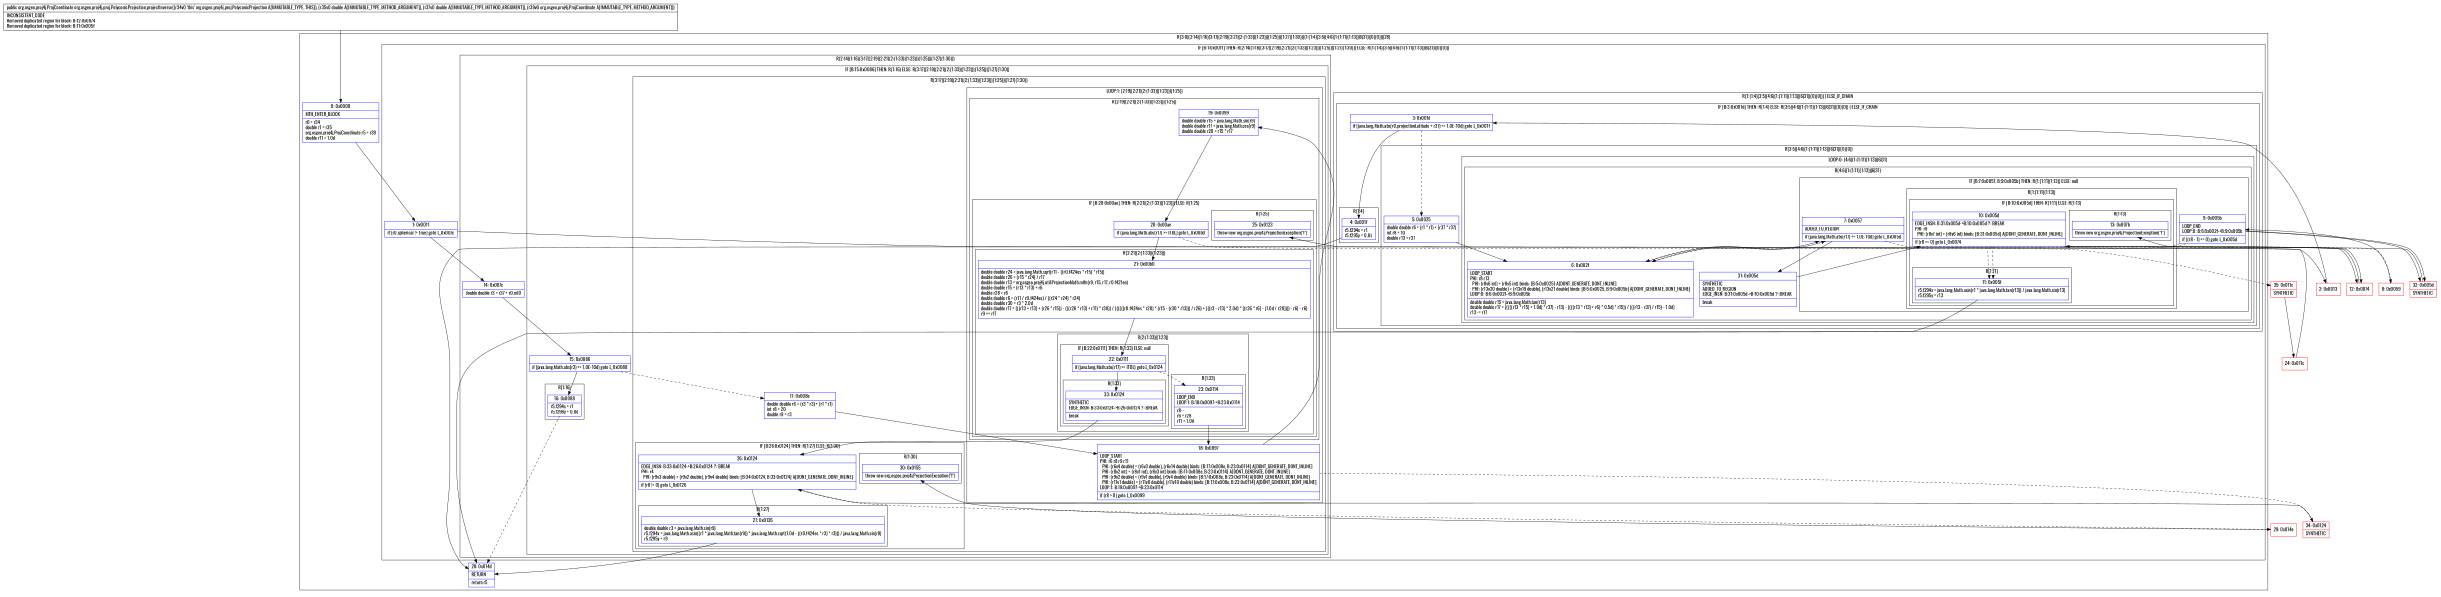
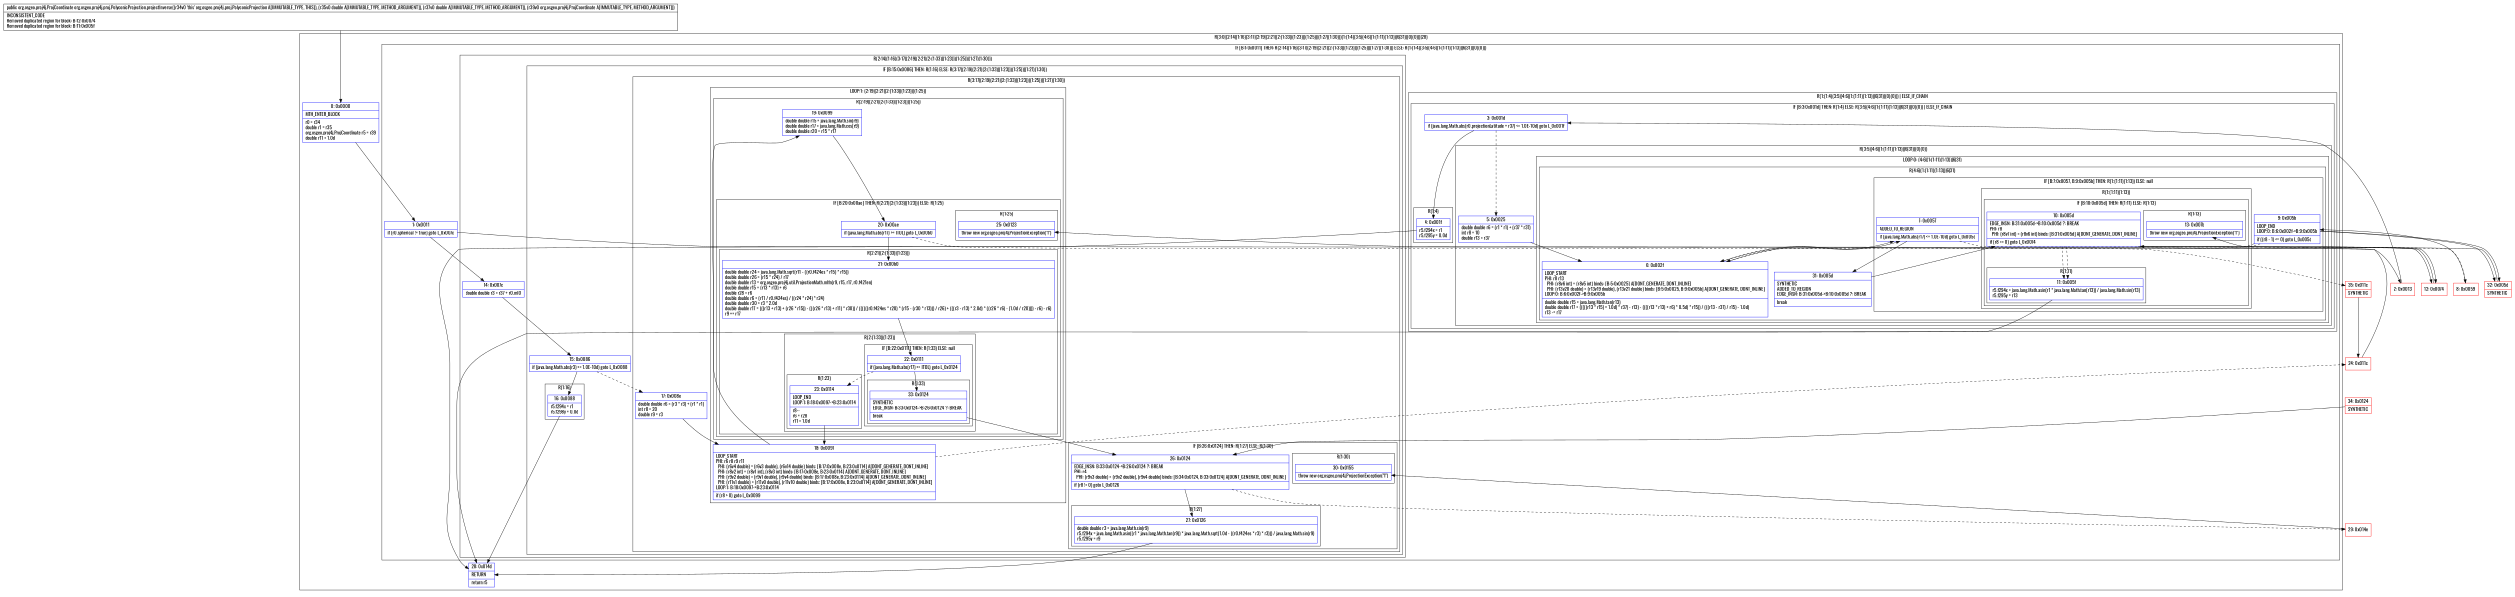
  digraph {
    fontname=Oswald
    node [color=blue fontname=Oswald shape=record]
    edge [fontname=Oswald]
    n1 [label="{16\:\ 0x0088|r5.f294x = r1\lr5.f298y = 0.0d\l}"]
    n2 [label="{33\:\ 0x0124|SYNTHETIC\lEDGE_INSN: B:33:0x0124\-\>B:26:0x0124 ?: BREAK  \l|break\l}"]
    n3 [label="{22\:\ 0x0111|if (java.lang.Math.abs(r17) \<= ITOL) goto L_0x0124\l}"]
    n4 [label="{23\:\ 0x0114|LOOP_END\lLOOP:1: B:18:0x0097\-\>B:23:0x0114\l|r8\-\-\lr6 = r28\lr11 = 1.0d\l}"]
    n5 [label="{21\:\ 0x00b0|double double r24 = java.lang.Math.sqrt(r11 \- ((r0.f424es * r15) * r15))\ldouble double r26 = (r15 * r24) \/ r17\ldouble double r13 = org.osgeo.proj4j.util.ProjectionMath.mlfn(r9, r15, r17, r0.f421en)\ldouble double r15 = (r13 * r13) + r6\ldouble r28 = r6\ldouble double r6 = (r11 \/ r0.f424es) \/ ((r24 * r24) * r24)\ldouble double r30 = r3 * 2.0d\ldouble double r17 = (((r13 + r13) + (r26 * r15)) \- (((r26 * r13) + r11) * r30)) \/ ((((((r0.f424es * r20) * (r15 \- (r30 * r13))) \/ r26) + (((r3 \- r13) * 2.0d) * ((r26 * r6) \- (1.0d \/ r20)))) \- r6) \- r6)\lr9 += r17\l}"]
    n6 [label="{25\:\ 0x0123|throw new org.osgeo.proj4j.ProjectionException(\"I\")\l}"]
    n7 [label="{20\:\ 0x00ae|if (java.lang.Math.abs(r17) \>= ITOL) goto L_0x00b0\l}"]
    n8 [label="{19\:\ 0x0099|double double r15 = java.lang.Math.sin(r9)\ldouble double r17 = java.lang.Math.cos(r9)\ldouble double r20 = r15 * r17\l}"]
    n9 [label="{18\:\ 0x0097|LOOP_START\lPHI: r6 r8 r9 r11 \l  PHI: (r6v4 double) = (r6v3 double), (r6v14 double) binds: [B:17:0x008e, B:23:0x0114] A[DONT_GENERATE, DONT_INLINE]\l  PHI: (r8v2 int) = (r8v1 int), (r8v3 int) binds: [B:17:0x008e, B:23:0x0114] A[DONT_GENERATE, DONT_INLINE]\l  PHI: (r9v2 double) = (r9v1 double), (r9v4 double) binds: [B:17:0x008e, B:23:0x0114] A[DONT_GENERATE, DONT_INLINE]\l  PHI: (r11v1 double) = (r11v0 double), (r11v10 double) binds: [B:17:0x008e, B:23:0x0114] A[DONT_GENERATE, DONT_INLINE]\lLOOP:1: B:18:0x0097\-\>B:23:0x0114\l|if (r8 \> 0) goto L_0x0099\l}"]
    n10 [label="{27\:\ 0x0126|double double r3 = java.lang.Math.sin(r9)\lr5.f294x = java.lang.Math.asin((r1 * java.lang.Math.tan(r9)) * java.lang.Math.sqrt(1.0d \- ((r0.f424es * r3) * r3))) \/ java.lang.Math.sin(r9)\lr5.f295y = r9\l}"]
    n11 [label="{30\:\ 0x0155|throw new org.osgeo.proj4j.ProjectionException(\"I\")\l}"]
    n12 [label="{26\:\ 0x0124|EDGE_INSN: B:33:0x0124\-\>B:26:0x0124 ?: BREAK  \lPHI: r4 \l  PHI: (r9v3 double) = (r9v2 double), (r9v4 double) binds: [B:34:0x0124, B:33:0x0124] A[DONT_GENERATE, DONT_INLINE]\l|if (r8 != 0) goto L_0x0126\l}"]
    n13 [label="{17\:\ 0x008e|double double r6 = (r3 * r3) + (r1 * r1)\lint r8 = 20\ldouble r9 = r3\l}"]
    n14 [label="{15\:\ 0x0086|if (java.lang.Math.abs(r3) \<= 1.0E\-10d) goto L_0x0088\l}"]
    n15 [label="{14\:\ 0x007c|double double r3 = r37 + r0.ml0\l}"]
    n16 [label="{4\:\ 0x001f|r5.f294x = r1\lr5.f295y = 0.0d\l}"]
    n17 [label="{13\:\ 0x007b|throw new org.osgeo.proj4j.ProjectionException(\"I\")\l}"]
    n18 [label="{11\:\ 0x005f|r5.f294x = java.lang.Math.asin(r1 * java.lang.Math.tan(r13)) \/ java.lang.Math.sin(r13)\lr5.f295y = r13\l}"]
    n19 [label="{10\:\ 0x005d|EDGE_INSN: B:31:0x005d\-\>B:10:0x005d ?: BREAK  \lPHI: r8 \l  PHI: (r8v7 int) = (r8v6 int) binds: [B:31:0x005d] A[DONT_GENERATE, DONT_INLINE]\l|if (r8 == 0) goto L_0x0074\l}"]
    n20 [label="{9\:\ 0x005b|LOOP_END\lLOOP:0: B:6:0x002f\-\>B:9:0x005b\l|if ((r8 \- 1) \<= 0) goto L_0x005d\l}"]
    n21 [label="{7\:\ 0x0057|ADDED_TO_REGION\l|if (java.lang.Math.abs(r17) \<= 1.0E\-10d) goto L_0x005d\l}"]
    n22 [label="{6\:\ 0x002f|LOOP_START\lPHI: r8 r13 \l  PHI: (r8v6 int) = (r8v5 int) binds: [B:5:0x0025] A[DONT_GENERATE, DONT_INLINE]\l  PHI: (r13v20 double) = (r13v19 double), (r13v21 double) binds: [B:5:0x0025, B:9:0x005b] A[DONT_GENERATE, DONT_INLINE]\lLOOP:0: B:6:0x002f\-\>B:9:0x005b\l|double double r15 = java.lang.Math.tan(r13)\ldouble double r17 = (((((r13 * r15) + 1.0d) * r37) \- r13) \- ((((r13 * r13) + r6) * 0.5d) * r15)) \/ (((r13 \- r37) \/ r15) \- 1.0d)\lr13 \-= r17\l}"]
    n23 [label="{31\:\ 0x005d|SYNTHETIC\lADDED_TO_REGION\lEDGE_INSN: B:31:0x005d\-\>B:10:0x005d ?: BREAK  \l|break\l}"]
    n24 [label="{5\:\ 0x0025|double double r6 = (r1 * r1) + (r37 * r37)\lint r8 = 10\ldouble r13 = r37\l}"]
    n25 [label="{3\:\ 0x001d|if (java.lang.Math.abs(r0.projectionLatitude + r37) \<= 1.0E\-10d) goto L_0x001f\l}"]
    n26 [label="{1\:\ 0x0011|if (r0.spherical != true) goto L_0x007c\l}"]
    n27 [label="{0\:\ 0x0000|MTH_ENTER_BLOCK\l|r0 = r34\ldouble r1 = r35\lorg.osgeo.proj4j.ProjCoordinate r5 = r39\ldouble r11 = 1.0d\l}"]
    n28 [label="{28\:\ 0x014d|RETURN\l|return r5\l}"]
    n29 [color=red label="{35\:\ 0x011c|SYNTHETIC\l}"]
    n30 [color=red label="{34\:\ 0x0124|SYNTHETIC\l}"]
    n31 [color=red label="{29\:\ 0x014e}"]
    n32 [color=red label="{12\:\ 0x0074}"]
    n33 [color=red label="{32\:\ 0x005d|SYNTHETIC\l}"]
    n34 [color=red label="{8\:\ 0x0059}"]
    n35 [color=red label="{2\:\ 0x0013}"]
    n36 [color=red label="{24\:\ 0x011c}"]
    n37 [label="{public org.osgeo.proj4j.ProjCoordinate org.osgeo.proj4j.proj.PolyconicProjection.projectInverse((r34v0 'this' org.osgeo.proj4j.proj.PolyconicProjection A[IMMUTABLE_TYPE, THIS]), (r35v0 double A[IMMUTABLE_TYPE, METHOD_ARGUMENT]), (r37v0 double A[IMMUTABLE_TYPE, METHOD_ARGUMENT]), (r39v0 org.osgeo.proj4j.ProjCoordinate A[IMMUTABLE_TYPE, METHOD_ARGUMENT]))  | INCONSISTENT_CODE\lRemoved duplicated region for block: B:12:0x0074 \lRemoved duplicated region for block: B:11:0x005f \l}" color=""]
    subgraph cluster_1 {
      label="R(3:0|(2:14|(1:16)(3:17|(2:19|(2:21|(2:(1:33)|(1:23)))(1:25))|(1:27)(1:30)))(1:(1:4)(3:5|(4:6|(1:(1:11)(1:13))|6|31)|(0)(0)))|28)"
      n27
      n28
      subgraph cluster_2 {
        label="IF [B:1:0x0011] THEN: R(2:14|(1:16)(3:17|(2:19|(2:21|(2:(1:33)|(1:23)))(1:25))|(1:27)(1:30))) ELSE: R(1:(1:4)(3:5|(4:6|(1:(1:11)(1:13))|6|31)|(0)(0)))"
        n26
        subgraph cluster_3 {
          label="R(2:14|(1:16)(3:17|(2:19|(2:21|(2:(1:33)|(1:23)))(1:25))|(1:27)(1:30)))"
          n15
          subgraph cluster_4 {
            label="IF [B:15:0x0086] THEN: R(1:16) ELSE: R(3:17|(2:19|(2:21|(2:(1:33)|(1:23)))(1:25))|(1:27)(1:30))"
            n14
            subgraph cluster_5 {
              label="R(1:16)"
              n1
            }
            subgraph cluster_6 {
              label="R(3:17|(2:19|(2:21|(2:(1:33)|(1:23)))(1:25))|(1:27)(1:30))"
              n13
              subgraph cluster_7 {
                label="LOOP:1: (2:19|(2:21|(2:(1:33)|(1:23)))(1:25))"
                n9
                subgraph cluster_8 {
                  label="R(2:19|(2:21|(2:(1:33)|(1:23)))(1:25))"
                  n8
                  subgraph cluster_9 {
                    label="IF [B:20:0x00ae] THEN: R(2:21|(2:(1:33)|(1:23))) ELSE: R(1:25)"
                    n7
                    subgraph cluster_10 {
                      label="R(2:21|(2:(1:33)|(1:23)))"
                      n5
                      subgraph cluster_11 {
                        label="R(2:(1:33)|(1:23))"
                        subgraph cluster_12 {
                          label="IF [B:22:0x0111] THEN: R(1:33) ELSE: null"
                          n3
                          subgraph cluster_13 {
                            label="R(1:33)"
                            n2
                          }
                        }
                        subgraph cluster_14 {
                          label="R(1:23)"
                          n4
                        }
                      }
                    }
                    subgraph cluster_15 {
                      label="R(1:25)"
                      n6
                    }
                  }
                }
              }
              subgraph cluster_16 {
                label="IF [B:26:0x0124] THEN: R(1:27) ELSE: R(1:30)"
                n12
                subgraph cluster_17 {
                  label="R(1:27)"
                  n10
                }
                subgraph cluster_18 {
                  label="R(1:30)"
                  n11
                }
              }
            }
          }
        }
        subgraph cluster_19 {
          label="R(1:(1:4)(3:5|(4:6|(1:(1:11)(1:13))|6|31)|(0)(0))) | ELSE_IF_CHAIN\l"
          subgraph cluster_20 {
            label="IF [B:3:0x001d] THEN: R(1:4) ELSE: R(3:5|(4:6|(1:(1:11)(1:13))|6|31)|(0)(0)) | ELSE_IF_CHAIN\l"
            n25
            subgraph cluster_21 {
              label="R(1:4)"
              n16
            }
            subgraph cluster_22 {
              label="R(3:5|(4:6|(1:(1:11)(1:13))|6|31)|(0)(0))"
              n24
              subgraph cluster_23 {
                label="LOOP:0: (4:6|(1:(1:11)(1:13))|6|31)"
                subgraph cluster_24 {
                  label="R(4:6|(1:(1:11)(1:13))|6|31)"
                  n22
                  n23
                  subgraph cluster_25 {
                    label="IF [B:7:0x0057, B:9:0x005b] THEN: R(1:(1:11)(1:13)) ELSE: null"
                    n20
                    n21
                    subgraph cluster_26 {
                      label="R(1:(1:11)(1:13))"
                      subgraph cluster_27 {
                        label="IF [B:10:0x005d] THEN: R(1:11) ELSE: R(1:13)"
                        n19
                        subgraph cluster_28 {
                          label="R(1:13)"
                          n17
                        }
                        subgraph cluster_29 {
                          label="R(1:11)"
                          n18
                        }
                      }
                    }
                  }
                }
              }
              subgraph cluster_30 {
                label="IF [B:10:0x005d] THEN: R(0) ELSE: R(0)"
                subgraph cluster_31 {
                  label="R(0)"
                }
                subgraph cluster_32 {
                  label="R(0)"
                }
              }
            }
          }
        }
      }
    }
-   n1 -> n28 [style=dashed]
+   n1 -> n28
    n2 -> n12
    n3 -> n2
    n3 -> n4 [style=dashed]
    n4 -> n9
    n5 -> n3
    n7 -> n5
    n7 -> n29 [style=dashed]
    n8 -> n7
    n9 -> n8
-   n9 -> n30 [style=dashed]
+   n9 -> n36 [style=dashed]
    n10 -> n28
    n12 -> n10
    n12 -> n31 [style=dashed]
    n13 -> n9
    n14 -> n1
    n14 -> n13 [style=dashed]
    n15 -> n14
    n16 -> n28
    n18 -> n28
    n19 -> n18 [style=dashed]
    n19 -> n18 [style=dashed]
    n19 -> n32
    n19 -> n32
    n20 -> n22 [style=dashed]
    n20 -> n22 [style=dashed]
    n20 -> n33
    n20 -> n33
    n21 -> n23
    n21 -> n34 [style=dashed]
    n22 -> n21
    n22 -> n21
    n23 -> n19
    n24 -> n22
    n25 -> n16
    n25 -> n24 [style=dashed]
    n26 -> n15
    n26 -> n35 [style=solid]
    n27 -> n26
    n29 -> n36
    n30 -> n12
    n31 -> n11
    n32 -> n17
    n33 -> n19
    n34 -> n20
    n35 -> n25
    n36 -> n6
    n37 -> n27
  }
